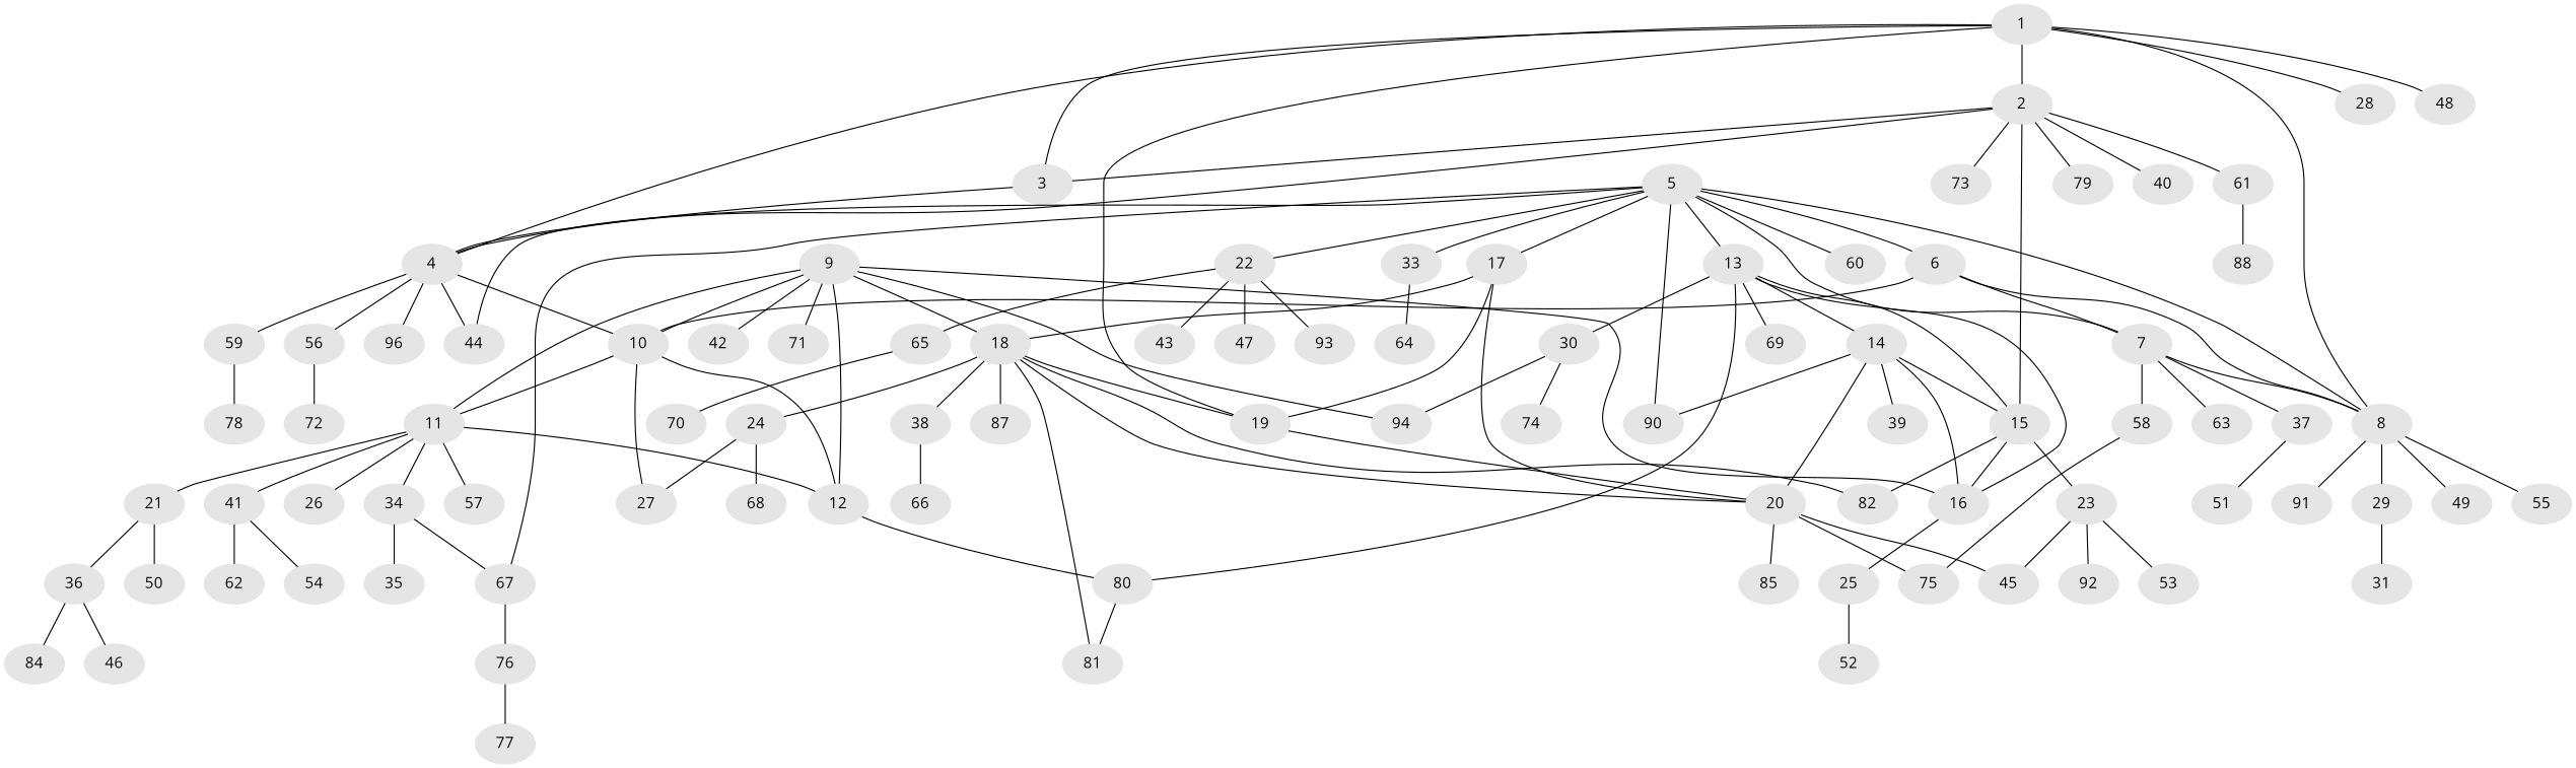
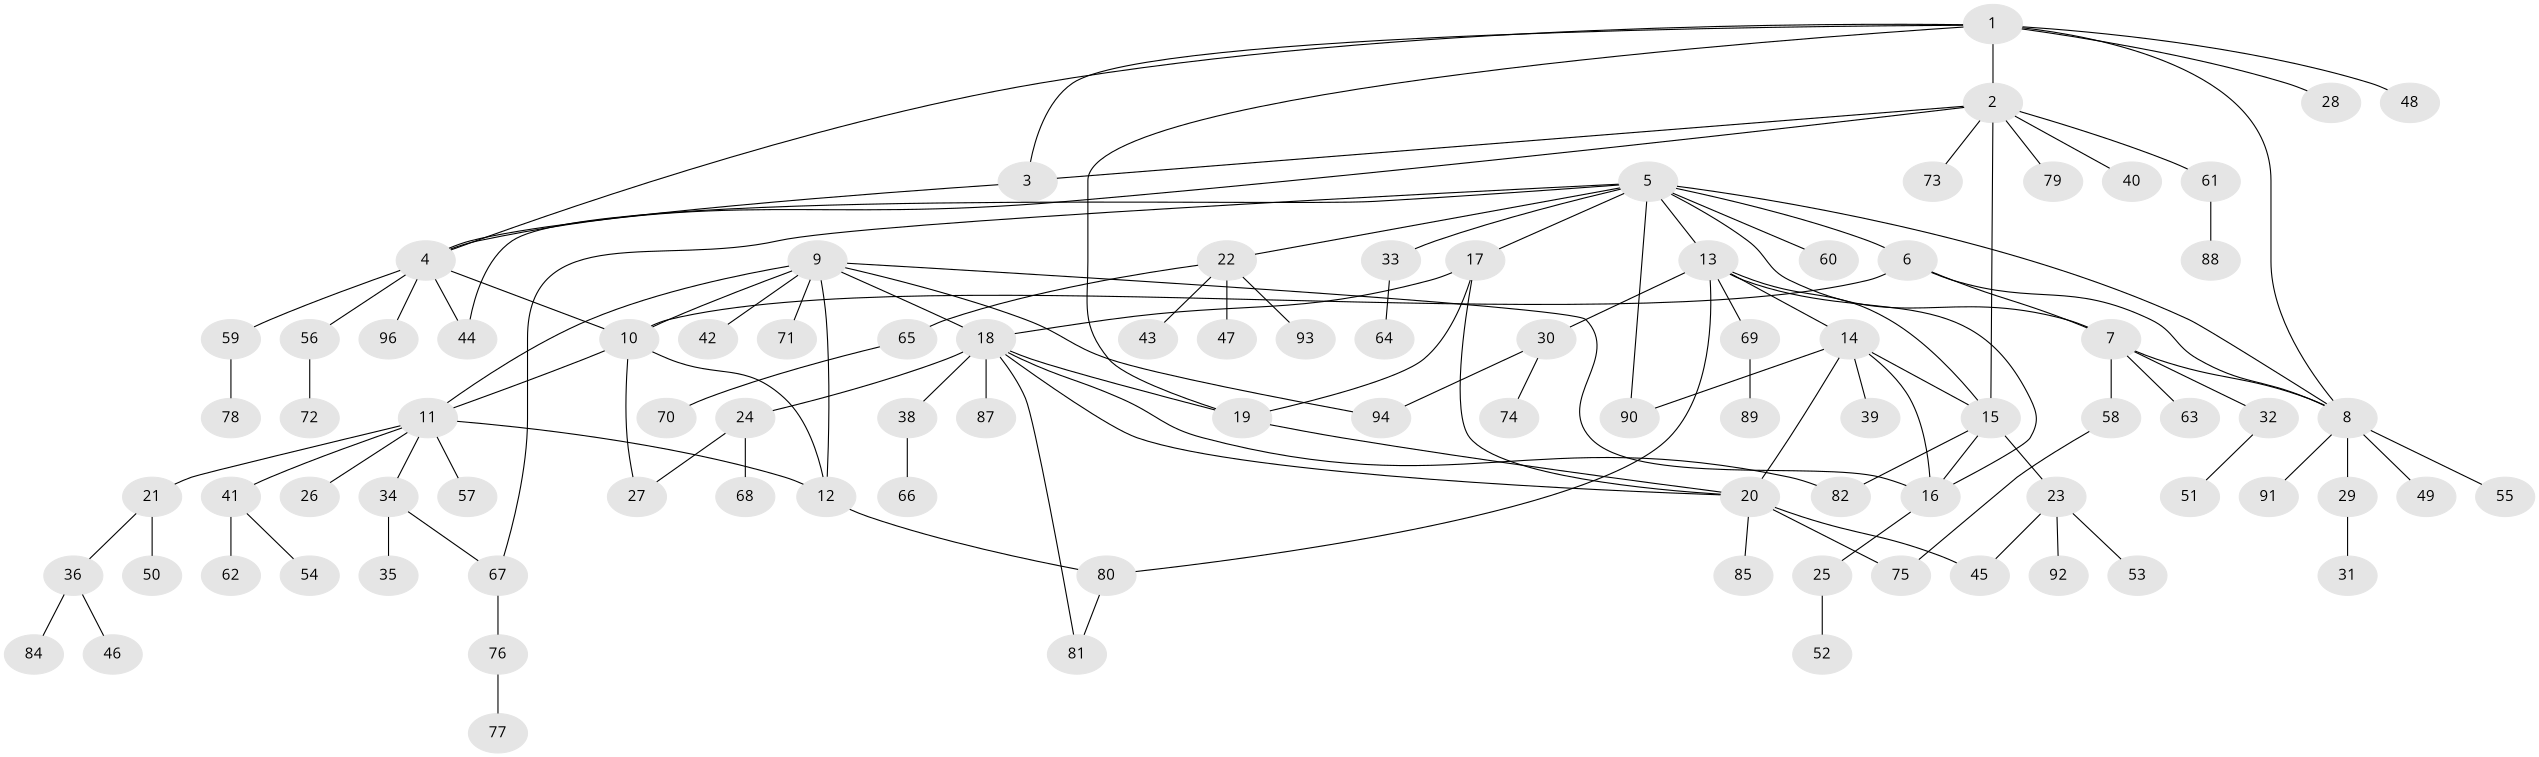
  graph {
    fontname="Open Sans"
    node [color=gray90 fontname="Open Sans" style=filled]
    edge [fontname="Open Sans"]
    1
    2
    3
    4
    8
    19
    28
    48
    15
    40
    61
    73
    79
    10
    44
    56
    59
    n18 [label=96]
    29
    49
    55
    91
    20
    16
    23
    82
    88
    11
    12
    27
    72
    78
    5
    6
    7
    13
    17
    22
    33
    60
    67
    90
-   37
+   37 [label=32]
    58
    63
    80
    14
    30
    69
    18
    43
    47
    65
    93
    64
    76
    51
    75
    31
    9
    42
    71
    94
    21
    26
    34
    41
    57
    25
    24
    38
    81
    87
    36
    50
    35
    54
    62
    39
    74
+   89
    45
    85
    53
    92
    52
    68
    66
    46
    84
    70
    77
    1 -- 2
    1 -- 3
    1 -- 4
    1 -- 8
    1 -- 19
    1 -- 28
    1 -- 48
    2 -- 3
    2 -- 4
    2 -- 15
    2 -- 40
    2 -- 61
    2 -- 73
    2 -- 79
    3 -- 4
    4 -- 10
    4 -- 44
    4 -- 56
    4 -- 59
    4 -- n18
    8 -- 29
    8 -- 49
    8 -- 55
    8 -- 91
    19 -- 20
    15 -- 16
    15 -- 23
    15 -- 82
    61 -- 88
    10 -- 11
    10 -- 12
    10 -- 27
    56 -- 72
    59 -- 78
    29 -- 31
    20 -- 75
    20 -- 45
    20 -- 85
    16 -- 25
    23 -- 45
    23 -- 53
    23 -- 92
    11 -- 12
    11 -- 21
    11 -- 26
    11 -- 34
    11 -- 41
    11 -- 57
    12 -- 80
    5 -- 8
    5 -- 44
    5 -- 6
    5 -- 7
    5 -- 13
    5 -- 17
    5 -- 22
    5 -- 33
    5 -- 60
    5 -- 67
    5 -- 90
    6 -- 8
    6 -- 10
    6 -- 7
    7 -- 8
    7 -- 37
    7 -- 58
    7 -- 63
    13 -- 15
    13 -- 16
    13 -- 80
    13 -- 14
    13 -- 30
    13 -- 69
    17 -- 19
    17 -- 20
    17 -- 18
    22 -- 43
    22 -- 47
    22 -- 65
    22 -- 93
    33 -- 64
    67 -- 76
    37 -- 51
    58 -- 75
    80 -- 81
    14 -- 15
    14 -- 20
    14 -- 16
    14 -- 90
    14 -- 39
    30 -- 94
    30 -- 74
+   69 -- 89
    18 -- 19
    18 -- 20
    18 -- 82
    18 -- 24
    18 -- 38
    18 -- 81
    18 -- 87
    65 -- 70
    76 -- 77
    9 -- 10
    9 -- 16
    9 -- 11
    9 -- 12
    9 -- 18
    9 -- 42
    9 -- 71
    9 -- 94
    21 -- 36
    21 -- 50
    34 -- 67
    34 -- 35
    41 -- 54
    41 -- 62
    25 -- 52
    24 -- 27
    24 -- 68
    38 -- 66
    36 -- 46
    36 -- 84
  }
